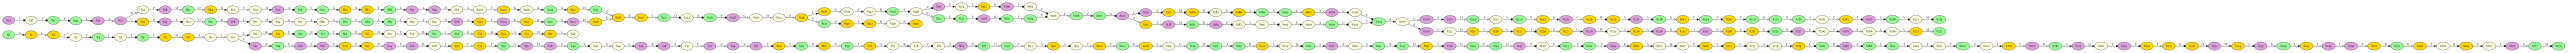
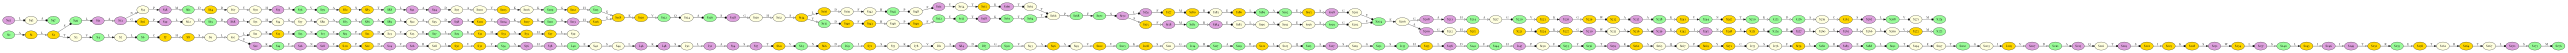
  strict digraph {
    fontname="Playfair Display"
    rankdir=LR
    node [fillcolor=palegreen fontname="Playfair Display" style=filled]
    edge [arrowhead=onormal fontname="Playfair Display"]
    S1 [fillcolor=gold]
    S0
    S2 [fillcolor=gold]
    S3 [fillcolor=lightyellow]
    S4
    S5 [fillcolor=lightyellow]
    S6
    S7 [fillcolor=gold]
    S8 [fillcolor=gold]
    S9 [fillcolor=lightyellow]
    S10 [fillcolor=lightyellow]
    S11 [fillcolor=lightyellow]
    S12 [fillcolor=plum]
    S13 [fillcolor=gold]
    S14
    S15
    S16 [fillcolor=plum]
    S17
    S18 [fillcolor=plum]
    S19
    S20 [fillcolor=gold]
    S21 [fillcolor=gold]
    S22 [fillcolor=gold]
    S23 [fillcolor=lightyellow]
    S24 [fillcolor=plum]
    S25 [fillcolor=lightyellow]
    S26 [fillcolor=plum]
    S27
    S28 [fillcolor=lightyellow]
    S29
    S30 [fillcolor=gold]
    S31 [fillcolor=gold]
    S32 [fillcolor=gold]
    S33 [fillcolor=gold]
    S34
    S35 [fillcolor=gold]
    S36 [fillcolor=plum]
    S37 [fillcolor=gold]
    S38 [fillcolor=plum]
    S39 [fillcolor=lightyellow]
    S40
    S42 [fillcolor=lightyellow]
    S44 [fillcolor=lightyellow]
    S43 [fillcolor=plum]
    S45 [fillcolor=lightyellow]
    S46 [fillcolor=plum]
    S47
    S48 [fillcolor=plum]
    S49
    S50 [fillcolor=lightyellow]
    S51 [fillcolor=plum]
    S52 [fillcolor=plum]
    S53 [fillcolor=plum]
    S54 [fillcolor=plum]
    S55 [fillcolor=lightyellow]
    S56 [fillcolor=gold]
    S57 [fillcolor=plum]
    S58 [fillcolor=plum]
    S59 [fillcolor=plum]
    S60 [fillcolor=gold]
    S61
    S62 [fillcolor=lightyellow]
    S63
    S64 [fillcolor=gold]
    S65
    S66 [fillcolor=gold]
    S67 [fillcolor=lightyellow]
    S68 [fillcolor=plum]
    S69
    S70 [fillcolor=lightyellow]
    S71 [fillcolor=lightyellow]
    S72 [fillcolor=gold]
    S73 [fillcolor=plum]
    S74 [fillcolor=lightyellow]
    S75 [fillcolor=lightyellow]
    S76
    S77 [fillcolor=lightyellow]
    S78 [fillcolor=lightyellow]
    S79
    S80 [fillcolor=lightyellow]
    S81 [fillcolor=lightyellow]
    S82 [fillcolor=gold]
    S83
    S84 [fillcolor=plum]
    S85 [fillcolor=gold]
    S86
    S87
    S88
    S89
    S90
    S91 [fillcolor=plum]
    S92 [fillcolor=lightyellow]
    S93 [fillcolor=lightyellow]
    S94 [fillcolor=plum]
    S95 [fillcolor=lightyellow]
    S96 [fillcolor=gold]
    S97 [fillcolor=lightyellow]
    S98 [fillcolor=plum]
    S99 [fillcolor=lightyellow]
    S100 [fillcolor=lightyellow]
    S101 [fillcolor=gold]
    S102 [fillcolor=gold]
    S103 [fillcolor=gold]
    S104 [fillcolor=plum]
    S105
    S106 [fillcolor=lightyellow]
    S107 [fillcolor=gold]
    S108 [fillcolor=gold]
    S109
    S110
    S111 [fillcolor=lightyellow]
    S112 [fillcolor=gold]
    S113 [fillcolor=plum]
    S114
    S115
    S116 [fillcolor=gold]
    S117
    S118 [fillcolor=gold]
    S119
    S120 [fillcolor=gold]
    S121 [fillcolor=gold]
    S122
    S123 [fillcolor=lightyellow]
    S124 [fillcolor=lightyellow]
    S125
    S126
    S127 [fillcolor=plum]
    S128 [fillcolor=plum]
    S129 [fillcolor=lightyellow]
    S130 [fillcolor=lightyellow]
    S131
    S132 [fillcolor=lightyellow]
    S133
    S134 [fillcolor=gold]
    S135 [fillcolor=gold]
    S136 [fillcolor=gold]
    S137
    S138 [fillcolor=plum]
    S139 [fillcolor=lightyellow]
    S140 [fillcolor=gold]
    S141
    S142 [fillcolor=lightyellow]
    S143 [fillcolor=gold]
    S144
    S145
    S146 [fillcolor=lightyellow]
    S147 [fillcolor=plum]
    S148 [fillcolor=lightyellow]
    S149 [fillcolor=gold]
    S150 [fillcolor=lightyellow]
    S151 [fillcolor=plum]
    S152
    S153
    S154 [fillcolor=lightyellow]
    S155
    S156
    S157 [fillcolor=gold]
    S158 [fillcolor=plum]
    S159 [fillcolor=plum]
    S160 [fillcolor=plum]
    S161
    S162 [fillcolor=gold]
    S163 [fillcolor=lightyellow]
    S164
    S165 [fillcolor=lightyellow]
    S166 [fillcolor=lightyellow]
    S167 [fillcolor=lightyellow]
    S168
    S169 [fillcolor=gold]
    S170
    S171 [fillcolor=gold]
    S172 [fillcolor=plum]
    S173 [fillcolor=lightyellow]
    S174 [fillcolor=plum]
    S175 [fillcolor=gold]
    S176 [fillcolor=lightyellow]
    S177 [fillcolor=gold]
    S178 [fillcolor=plum]
    S179 [fillcolor=gold]
    S180 [fillcolor=gold]
    S181
    S182
    S183 [fillcolor=lightyellow]
    S184 [fillcolor=plum]
    S185 [fillcolor=plum]
    S186 [fillcolor=gold]
    S187 [fillcolor=lightyellow]
    S188
    S189
    S190 [fillcolor=lightyellow]
    S191
    S192
    S193 [fillcolor=lightyellow]
    S194 [fillcolor=lightyellow]
    S195 [fillcolor=gold]
    S196 [fillcolor=lightyellow]
    S197 [fillcolor=lightyellow]
    S198 [fillcolor=plum]
    S199
    S200
    S201 [fillcolor=lightyellow]
    S202 [fillcolor=lightyellow]
    S203 [fillcolor=lightyellow]
    S204
    S205 [fillcolor=gold]
    S206 [fillcolor=lightyellow]
    S207 [fillcolor=plum]
    S208 [fillcolor=plum]
    S209 [fillcolor=plum]
    S210
    S211 [fillcolor=plum]
    S212 [fillcolor=lightyellow]
    S213 [fillcolor=plum]
    S214
    S215 [fillcolor=gold]
    S216 [fillcolor=lightyellow]
    S217 [fillcolor=lightyellow]
-   S218 [fillcolor=gold]
    S219 [fillcolor=plum]
    S220
    S221 [fillcolor=gold]
    S222 [fillcolor=gold]
    S223 [fillcolor=gold]
    S224 [fillcolor=gold]
    S225 [fillcolor=gold]
    S226 [fillcolor=plum]
    S227 [fillcolor=gold]
    S228 [fillcolor=gold]
    S229 [fillcolor=gold]
    S230 [fillcolor=plum]
    S231 [fillcolor=plum]
    S232 [fillcolor=gold]
    S233 [fillcolor=lightyellow]
    S234 [fillcolor=gold]
    S235 [fillcolor=plum]
    S236 [fillcolor=gold]
    S237 [fillcolor=plum]
    S238
    S239 [fillcolor=plum]
    S240
    S241 [fillcolor=gold]
    S242 [fillcolor=gold]
    S243 [fillcolor=gold]
    S244
    S245 [fillcolor=plum]
    S246 [fillcolor=plum]
    S247 [fillcolor=gold]
    S248 [fillcolor=gold]
    S249 [fillcolor=plum]
    S250
    S251 [fillcolor=gold]
    S252 [fillcolor=gold]
    S253
    S254
    S255
    S256
    S257 [fillcolor=plum]
    S258 [fillcolor=gold]
    S259 [fillcolor=lightyellow]
    S260 [fillcolor=lightyellow]
    S261 [fillcolor=lightyellow]
    S262 [fillcolor=gold]
    S263 [fillcolor=plum]
    S264 [fillcolor=gold]
    S265 [fillcolor=plum]
    S266 [fillcolor=lightyellow]
    S267 [fillcolor=lightyellow]
    S268
    S269 [fillcolor=lightyellow]
    S270 [fillcolor=plum]
    S271 [fillcolor=lightyellow]
    S272 [fillcolor=gold]
    S273
    S274
    S275
    S276
    S1 -> S2 [label=L]
    S0 -> S1 [arrowhead=normal label=A]
    S2 -> S3 [arrowhead=normal label=T]
    S3 -> S4 [arrowhead=normal label=V]
    S4 -> S5 [arrowhead=normal label=L]
    S5 -> S6 [arrowhead=dot label=L]
    S6 -> S7 [arrowhead=dot label=C]
    S7 -> S8 [label=H]
    S8 -> S9 [label=S]
    S9 -> S10 [label=L]
    S10 -> S11 [arrowhead=normal label=L]
    S10 -> S12 [arrowhead=dot label=F]
    S11 -> S13 [arrowhead=normal label=K]
    S12 -> S14 [arrowhead=normal label=K]
    S13 -> S15 [arrowhead=dot label=F]
    S14 -> S16 [label=F]
    S15 -> S17 [arrowhead=dot label=N]
    S16 -> S18 [arrowhead=normal label=N]
    S17 -> S19 [arrowhead=normal label=V]
    S18 -> S20 [arrowhead=normal label=V]
    S19 -> S21 [label=P]
    S20 -> S22 [arrowhead=dot label=P]
    S21 -> S23 [arrowhead=dot label=D]
    S22 -> S24 [label=D]
    S23 -> S25 [arrowhead=dot label=V]
    S24 -> S26 [label=V]
    S25 -> S27 [arrowhead=normal label=R]
    S26 -> S28 [arrowhead=dot label=R]
    S27 -> S29 [label=L]
    S28 -> S30 [arrowhead=normal label=L]
    S29 -> S31 [label=K]
    S30 -> S32 [label=V]
    S31 -> S33 [arrowhead=dot label=H]
    S32 -> S34 [arrowhead=normal label=Y]
    S33 -> S35 [arrowhead=dot label=A]
    S34 -> S36 [arrowhead=normal label=A]
    S35 -> S37 [arrowhead=normal label=H]
    S36 -> S38 [label=H]
    S37 -> S39 [label=L]
    S38 -> S40 [label=L]
    S40 -> S42 [arrowhead=dot label=E]
    S42 -> S44 [label=S]
    S44 -> S46 [arrowhead=normal label=L]
    S43 -> S45 [arrowhead=dot label=L]
    S45 -> S47 [arrowhead=dot label=A]
    S46 -> S48 [arrowhead=dot label=K]
-   S47 -> S49 [arrowhead=dot label=S]
+   S2 -> S49 [arrowhead=dot label=S]
    S48 -> S50 [arrowhead=normal label=S]
    S49 -> S51 [arrowhead=dot label=L]
    S50 -> S52 [label=L]
    S51 -> S53 [label=A]
    S52 -> S54 [label=A]
    S53 -> S55 [label=N]
    S53 -> S56 [arrowhead=dot label=G]
    S54 -> S57 [label=S]
    S55 -> S58 [arrowhead=normal label=P]
    S56 -> S59 [arrowhead=dot label=P]
    S57 -> S60 [arrowhead=dot label=T]
    S58 -> S61 [label=M]
    S59 -> S62 [arrowhead=dot label=L]
    S60 -> S63 [arrowhead=dot label=V]
    S61 -> S64 [label=D]
    S62 -> S65 [label=D]
    S63 -> S66 [arrowhead=dot label=N]
    S64 -> S67 [arrowhead=normal label=D]
    S65 -> S68 [label=D]
    S66 -> S69 [label=D]
    S67 -> S70 [label=V]
    S68 -> S71 [arrowhead=normal label=L]
    S69 -> S72 [label=I]
    S70 -> S73 [arrowhead=normal label=H]
    S71 -> S74 [arrowhead=normal label=H]
    S72 -> S75 [arrowhead=normal label=S]
    S73 -> S76 [arrowhead=dot label=A]
    S74 -> S77 [label=G]
    S75 -> S78 [arrowhead=normal label=K]
    S76 -> S79 [arrowhead=dot label=V]
    S77 -> S80 [arrowhead=normal label=A]
    S78 -> S81 [arrowhead=dot label=V]
    S79 -> S82 [arrowhead=normal label=A]
    S80 -> S83 [label=A]
    S81 -> S84 [arrowhead=normal label=A]
    S82 -> S85 [arrowhead=normal label=N]
    S83 -> S86 [label=S]
    S84 -> S87 [arrowhead=normal label=D]
    S85 -> S88 [arrowhead=normal label=T]
    S86 -> S89 [arrowhead=dot label=A]
    S87 -> S90 [label=G]
    S88 -> S91 [arrowhead=normal label=L]
    S89 -> S92 [arrowhead=dot label=L]
    S90 -> S93 [label=V]
    S91 -> S94 [arrowhead=normal label=A]
    S92 -> S95 [label=A]
    S93 -> S96 [arrowhead=normal label=A]
    S94 -> S97 [arrowhead=normal label=D]
    S95 -> S98 [arrowhead=normal label=D]
    S96 -> S99 [arrowhead=dot label=A]
    S97 -> S100 [label=A]
    S98 -> S101 [arrowhead=dot label=A]
    S99 -> S102 [label=V]
    S100 -> S103 [label=V]
    S101 -> S104 [label=V]
    S102 -> S105 [label=V]
    S103 -> S106 [arrowhead=normal label=K]
    S104 -> S107 [label=K]
    S105 -> S108 [label=K]
    S106 -> S109 [arrowhead=normal label=K]
    S107 -> S110 [arrowhead=normal label=K]
    S108 -> S111 [label=S]
    S109 -> S112 [arrowhead=normal label=G]
    S110 -> S113 [arrowhead=normal label=G]
    S111 -> S114 [label=G]
    S112 -> S115 [label=H]
    S113 -> S116 [label=H]
    S114 -> S117 [arrowhead=normal label=H]
    S115 -> S118 [label=G]
    S116 -> S118 [label=G]
    S117 -> S119 [arrowhead=normal label=A]
    S118 -> S120 [label=K]
    S119 -> S121 [label=R]
    S120 -> S122 [label=V]
    S121 -> S123 [arrowhead=normal label=L]
    S122 -> S124 [arrowhead=dot label=Q]
    S123 -> S125 [arrowhead=dot label=Q]
    S124 -> S126 [arrowhead=dot label=A]
    S125 -> S127 [arrowhead=normal label=A]
    S126 -> S128 [arrowhead=dot label=S]
    S127 -> S129 [label=S]
    S128 -> S130 [label=G]
    S129 -> S131 [arrowhead=normal label=G]
    S130 -> S132 [label=H]
    S131 -> S133 [arrowhead=dot label=S]
    S132 -> S134 [label=S]
    S133 -> S135 [arrowhead=normal label=H]
    S134 -> S136 [arrowhead=normal label=L]
    S134 -> S137 [label=V]
    S135 -> S138 [arrowhead=dot label=L]
    S136 -> S139 [label=D]
    S137 -> S140 [arrowhead=dot label=D]
    S138 -> S141 [label=D]
    S139 -> S142 [arrowhead=normal label=F]
    S140 -> S143 [arrowhead=dot label=F]
    S141 -> S144 [label=F]
    S142 -> S145 [arrowhead=dot label=H]
    S143 -> S146 [label=H]
    S144 -> S147 [label=H]
    S145 -> S148 [arrowhead=dot label=P]
    S146 -> S149 [arrowhead=dot label=P]
    S147 -> S150 [arrowhead=dot label=P]
    S148 -> S151 [arrowhead=dot label=F]
-   S148 -> S152 [label=F]
+   S149 -> S152 [label=F]
    S150 -> S153 [arrowhead=dot label=F]
    S151 -> S154 [arrowhead=normal label=Y]
    S152 -> S155 [arrowhead=dot label=Y]
    S153 -> S156 [arrowhead=dot label=Y]
    S154 -> S157 [arrowhead=normal label=T]
    S155 -> S158 [arrowhead=dot label=T]
    S156 -> S159 [arrowhead=normal label=T]
    S157 -> S160 [arrowhead=dot label=K]
    S158 -> S161 [arrowhead=dot label=K]
    S159 -> S162 [arrowhead=normal label=K]
    S160 -> S163 [arrowhead=dot label=T]
    S161 -> S164 [label=T]
    S162 -> S165 [arrowhead=normal label=A]
    S163 -> S166 [arrowhead=dot label=T]
    S164 -> S166 [arrowhead=dot label=T]
    S165 -> S167 [arrowhead=dot label=Q]
    S166 -> S168 [label=P]
    S167 -> S169 [arrowhead=dot label=P]
    S168 -> S170 [arrowhead=normal label=F]
    S169 -> S171 [arrowhead=dot label=Y]
    S170 -> S172 [arrowhead=dot label=S]
    S171 -> S173 [arrowhead=dot label=C]
    S172 -> S174 [arrowhead=dot label=L]
    S172 -> S175 [label=A]
    S173 -> S176 [arrowhead=normal label=S]
    S174 -> S177 [arrowhead=dot label=F]
    S175 -> S178 [label=F]
    S176 -> S179 [arrowhead=normal label=F]
    S177 -> S180 [arrowhead=dot label=M]
    S178 -> S181 [arrowhead=normal label=M]
    S179 -> S182 [arrowhead=dot label=L]
    S180 -> S183 [arrowhead=dot label=R]
    S181 -> S184 [label=R]
    S182 -> S185 [arrowhead=normal label=R]
    S183 -> S186 [arrowhead=dot label=E]
    S184 -> S187 [arrowhead=dot label=E]
    S185 -> S188 [arrowhead=dot label=E]
    S186 -> S189 [arrowhead=dot label=L]
    S187 -> S190 [label=L]
    S188 -> S191 [arrowhead=dot label=L]
    S189 -> S192 [arrowhead=dot label=A]
    S190 -> S193 [arrowhead=dot label=A]
    S191 -> S194 [arrowhead=normal label=T]
    S192 -> S195 [label=E]
    S193 -> S196 [arrowhead=normal label=E]
    S194 -> S197 [arrowhead=normal label=E]
    S195 -> S198 [label=A]
    S196 -> S199 [label=A]
    S197 -> S200 [arrowhead=normal label=T]
    S198 -> S201 [arrowhead=dot label=G]
    S199 -> S202 [arrowhead=dot label=G]
    S200 -> S203 [arrowhead=normal label=G]
    S201 -> S204 [arrowhead=dot label=Y]
    S202 -> S204 [arrowhead=dot label=Y]
    S203 -> S205 [arrowhead=normal label=I]
    S204 -> S206 [arrowhead=normal label=E]
    S205 -> S207 [label=V]
    S206 -> S208 [label=G]
    S206 -> S209 [arrowhead=normal label=A]
    S207 -> S210 [label=D]
    S208 -> S211 [arrowhead=normal label=A]
    S209 -> S212 [arrowhead=dot label=G]
    S210 -> S213 [arrowhead=normal label=A]
    S211 -> S214 [label=H]
    S212 -> S215 [label=H]
    S213 -> S216 [arrowhead=normal label=Q]
    S214 -> S217 [label=A]
-   S215 -> S218 [label=G]
    S216 -> S219 [arrowhead=dot label=T]
    S217 -> S220 [arrowhead=dot label=G]
-   S218 -> S221 [arrowhead=normal label=G]
    S219 -> S222 [arrowhead=dot label=S]
    S220 -> S223 [label=V]
    S221 -> S224 [arrowhead=dot label=I]
    S222 -> S225 [label=I]
    S223 -> S226 [arrowhead=normal label=K]
    S224 -> S227 [label=K]
    S225 -> S228 [arrowhead=dot label=K]
    S226 -> S229 [label=G]
    S227 -> S230 [arrowhead=normal label=G]
    S228 -> S231 [arrowhead=normal label=S]
    S229 -> S232 [arrowhead=dot label=W]
    S230 -> S233 [arrowhead=dot label=W]
    S231 -> S234 [arrowhead=normal label=W]
    S232 -> S235 [arrowhead=dot label=A]
    S233 -> S236 [arrowhead=normal label=A]
    S234 -> S237 [arrowhead=dot label=L]
    S235 -> S238 [arrowhead=dot label=A]
    S236 -> S239 [arrowhead=dot label=A]
    S237 -> S240 [label=S]
    S238 -> S241 [label=K]
    S239 -> S242 [label=K]
    S240 -> S243 [arrowhead=normal label=L]
    S241 -> S244 [arrowhead=normal label=V]
    S242 -> S245 [label=I]
    S243 -> S246 [label=I]
    S244 -> S247 [arrowhead=dot label=N]
    S245 -> S248 [label=N]
    S246 -> S249 [label=I]
    S247 -> S250 [arrowhead=normal label=T]
    S248 -> S251 [arrowhead=normal label=S]
    S249 -> S252 [label=T]
    S250 -> S253 [label=K]
    S251 -> S254 [arrowhead=dot label=K]
    S252 -> S255 [arrowhead=normal label=R]
    S253 -> S256 [label=D]
    S254 -> S257 [arrowhead=dot label=D]
    S255 -> S258 [label=E]
    S256 -> S259 [label=A]
    S257 -> S260 [arrowhead=normal label=E]
    S258 -> S261 [arrowhead=normal label=T]
    S259 -> S262 [label=C]
    S260 -> S263 [arrowhead=normal label=G]
    S261 -> S264 [arrowhead=normal label=R]
    S262 -> S265 [arrowhead=dot label=S]
    S263 -> S266 [label=S]
    S264 -> S267 [arrowhead=normal label=T]
    S265 -> S268 [arrowhead=normal label=L]
    S266 -> S269 [arrowhead=dot label=L]
    S267 -> S270 [arrowhead=dot label=L]
    S268 -> S271 [arrowhead=dot label=V]
    S269 -> S272 [label=V]
    S270 -> S273 [label=S]
    S271 -> S274 [arrowhead=dot label=M]
    S272 -> S275 [label=M]
    S273 -> S276 [arrowhead=dot label=M]
  }
